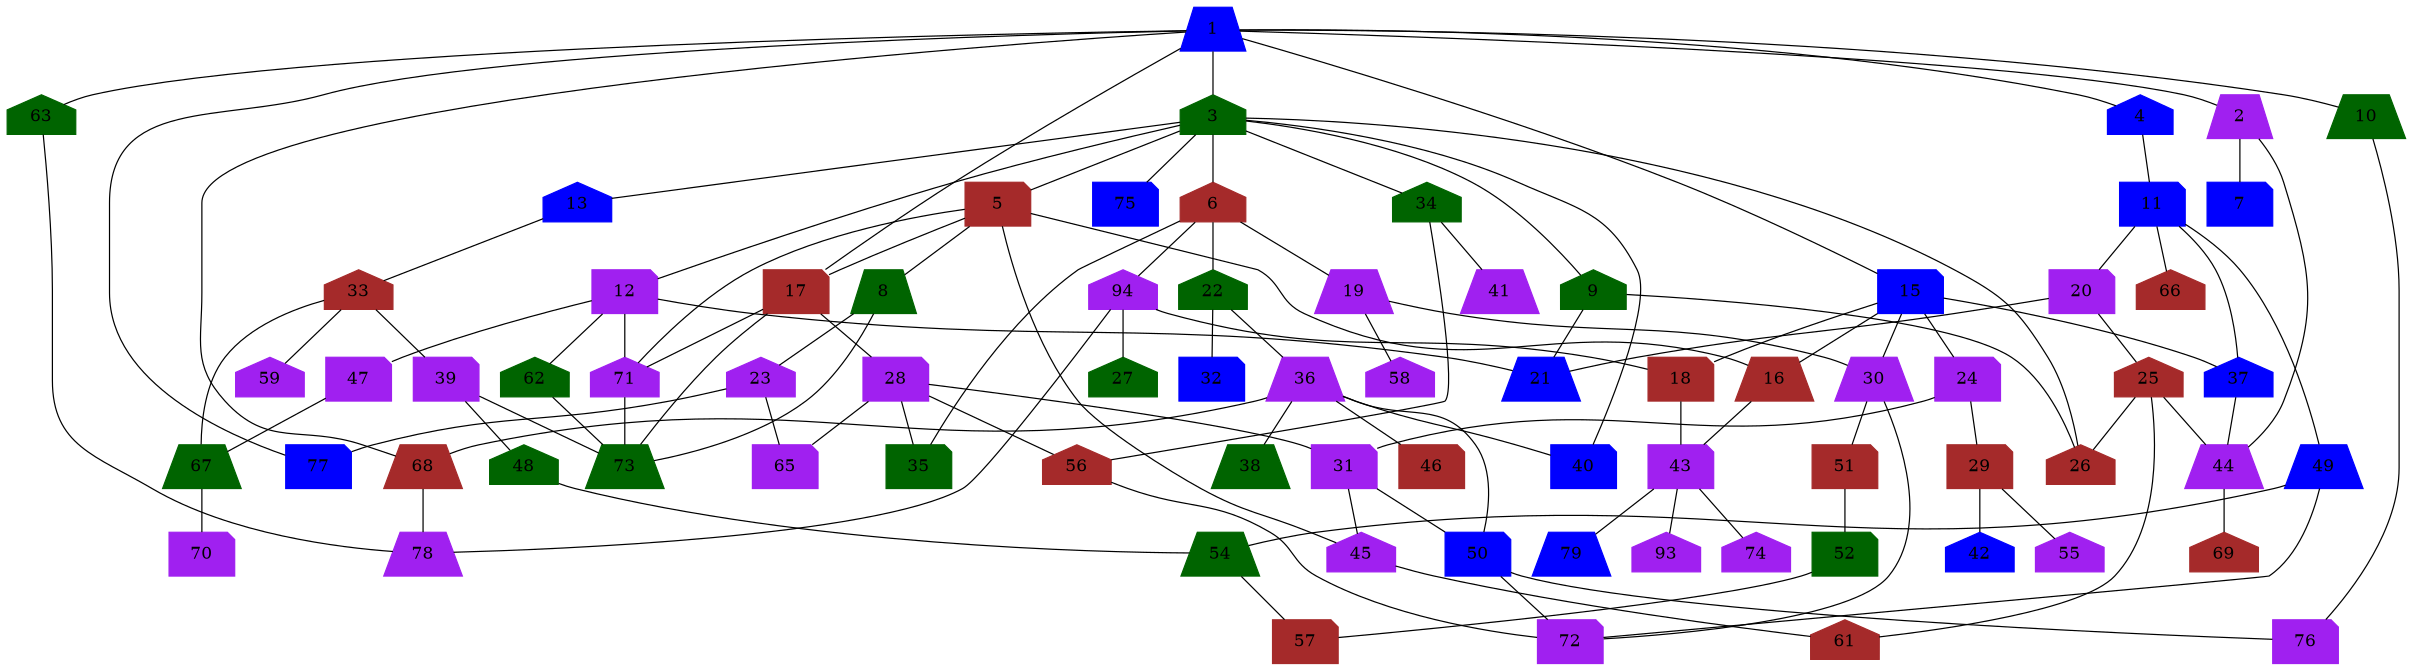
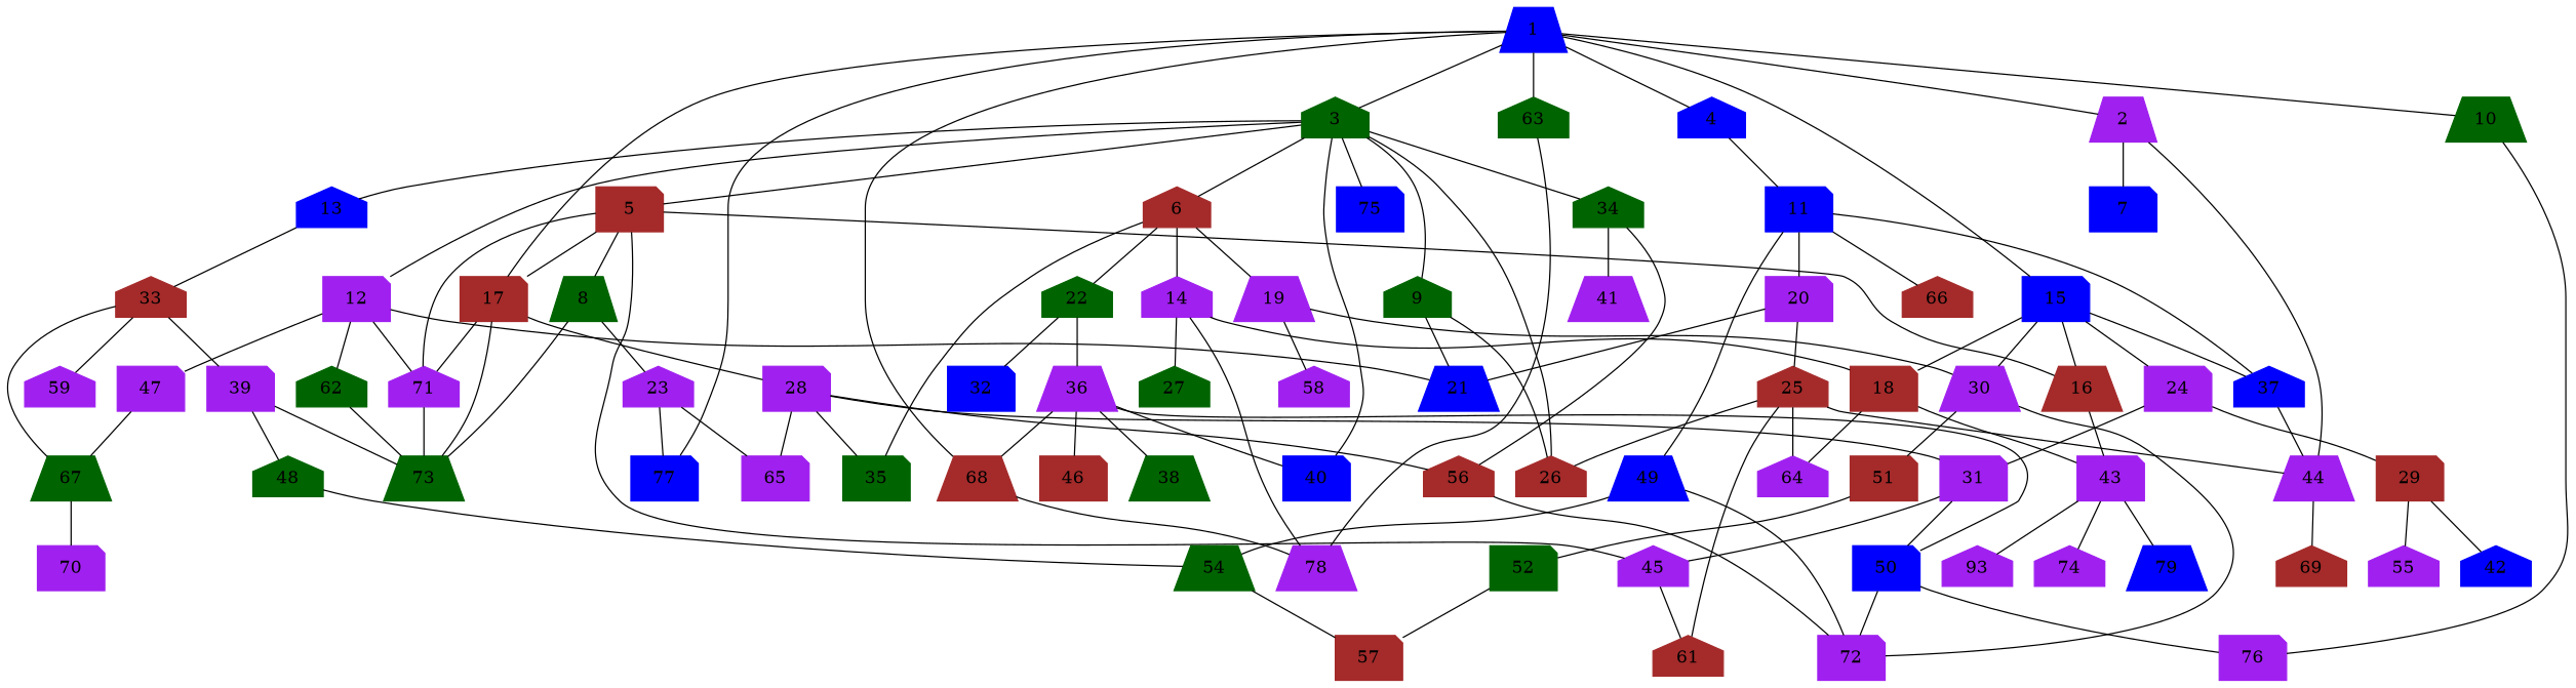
  graph {
    node [color=purple shape=house style=filled]
    1 [color=blue shape=trapezium]
    2 [shape=trapezium]
    3 [color=darkgreen]
    4 [color=blue]
    10 [color=darkgreen shape=trapezium]
    15 [color=blue shape=note]
    17 [color=brown shape=note]
    63 [color=darkgreen]
    68 [color=brown shape=trapezium]
    77 [color=blue shape=note]
    7 [color=blue shape=note]
    44 [shape=trapezium]
    5 [color=brown shape=note]
    6 [color=brown]
    9 [color=darkgreen]
    12 [shape=note]
    13 [color=blue]
    26 [color=brown]
    34 [color=darkgreen]
    40 [color=blue shape=note]
    75 [color=blue shape=note]
    11 [color=blue shape=note]
    76 [shape=note]
    16 [color=brown shape=trapezium]
    37 [color=blue]
    18 [color=brown shape=note]
    24 [shape=note]
    30 [shape=trapezium]
    71
    73 [color=darkgreen shape=trapezium]
    28 [shape=note]
    78 [shape=trapezium]
    69 [color=brown]
    8 [color=darkgreen shape=trapezium]
    45
-   14 [label=94]
+   14
    19 [shape=trapezium]
    22 [color=darkgreen]
    35 [color=darkgreen shape=note]
    21 [color=blue shape=trapezium]
    47 [shape=note]
    62 [color=darkgreen]
    33 [color=brown]
    56 [color=brown]
    41 [shape=trapezium]
    20 [shape=note]
    49 [color=blue shape=trapezium]
    66 [color=brown]
    23
    43 [shape=note]
    61 [color=brown]
    27 [color=darkgreen]
    58
    32 [color=blue shape=note]
    36 [shape=trapezium]
    65 [shape=note]
    25 [color=brown]
    72 [shape=note]
    54 [color=darkgreen shape=trapezium]
    67 [color=darkgreen shape=trapezium]
    39 [shape=note]
    59
+   64
    29 [color=brown shape=note]
    31 [shape=note]
    51 [color=brown shape=note]
    n67 [label=93]
    74
    79 [color=blue shape=trapezium]
    50 [color=blue shape=note]
    38 [color=darkgreen shape=trapezium]
    46 [color=brown shape=note]
    42 [color=blue]
    55
    52 [color=darkgreen shape=note]
    48 [color=darkgreen]
    70 [shape=note]
    57 [color=brown shape=note]
    1 -- 2
    1 -- 3
    1 -- 4
    1 -- 10
    1 -- 15
    1 -- 17
    1 -- 63
    1 -- 68
    1 -- 77
    2 -- 7
    2 -- 44
    3 -- 5
    3 -- 6
    3 -- 9
    3 -- 12
    3 -- 13
    3 -- 26
    3 -- 34
    3 -- 40
    3 -- 75
    4 -- 11
    10 -- 76
    15 -- 16
    15 -- 37
    15 -- 18
    15 -- 24
    15 -- 30
    17 -- 71
    17 -- 73
    17 -- 28
    63 -- 78
    68 -- 78
    44 -- 69
    5 -- 17
    5 -- 16
    5 -- 71
    5 -- 8
    5 -- 45
    6 -- 14
    6 -- 19
    6 -- 22
    6 -- 35
    9 -- 26
    9 -- 21
    12 -- 71
    12 -- 21
    12 -- 47
    12 -- 62
    13 -- 33
    34 -- 56
    34 -- 41
    11 -- 37
    11 -- 20
    11 -- 49
    11 -- 66
    16 -- 43
    37 -- 44
    18 -- 43
+   18 -- 64
    24 -- 29
    24 -- 31
    30 -- 72
    30 -- 51
    71 -- 73
    28 -- 35
    28 -- 56
    28 -- 65
    28 -- 31
    8 -- 73
    8 -- 23
    45 -- 61
    14 -- 18
    14 -- 78
    14 -- 27
    19 -- 30
    19 -- 58
    22 -- 32
    22 -- 36
    47 -- 67
    62 -- 73
    33 -- 67
    33 -- 39
    33 -- 59
    56 -- 72
    20 -- 21
    20 -- 25
    49 -- 72
    49 -- 54
    23 -- 77
    23 -- 65
    43 -- n67
    43 -- 74
    43 -- 79
    36 -- 68
    36 -- 40
    36 -- 50
    36 -- 38
    36 -- 46
    25 -- 44
    25 -- 26
    25 -- 61
+   25 -- 64
    54 -- 57
    67 -- 70
    39 -- 73
    39 -- 48
    29 -- 42
    29 -- 55
    31 -- 45
    31 -- 50
    51 -- 52
    50 -- 76
    50 -- 72
    52 -- 57
    48 -- 54
  }
